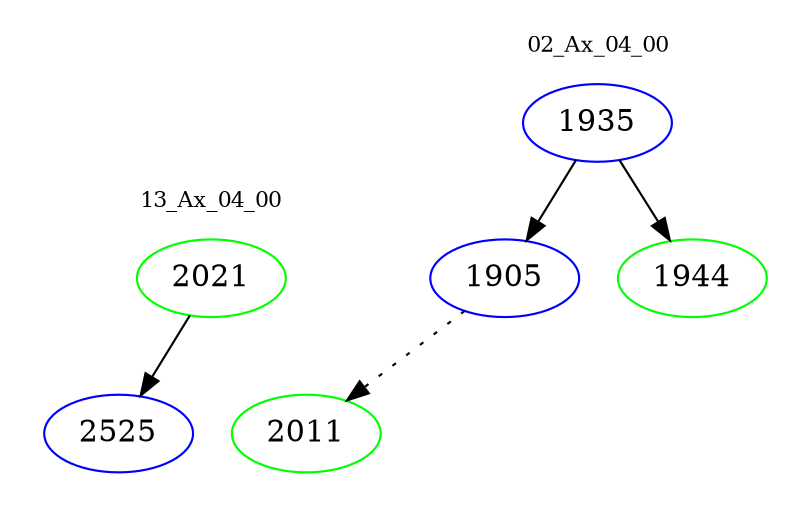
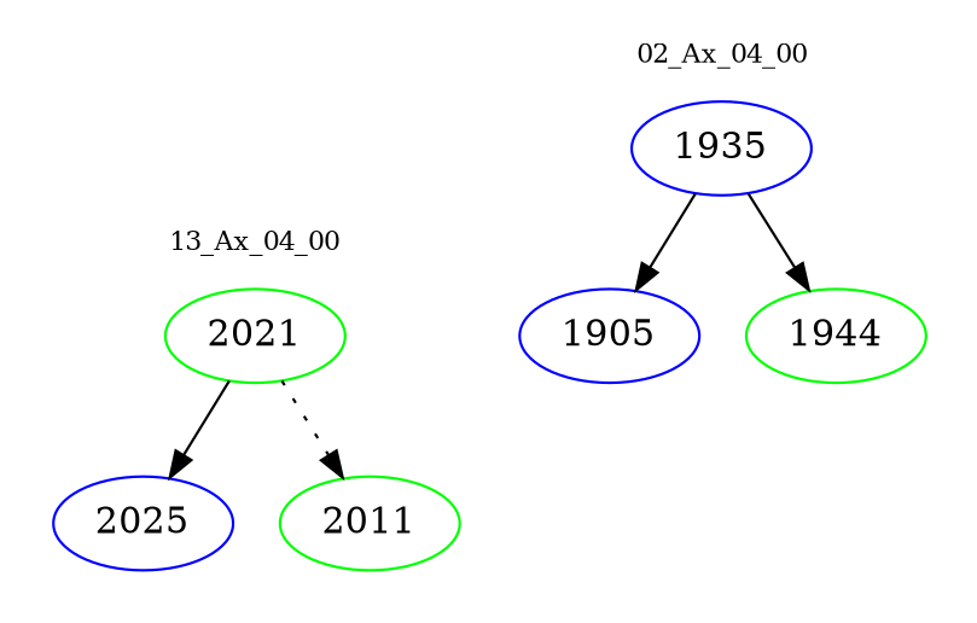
  digraph {
    node [color=green]
    edge [color=black style=solid]
    n1 [label=2021]
    n2 [label=2011]
-   n3 [color=blue label=2525]
+   n3 [color=blue label=2025]
    n4 [color=blue label=1935]
    n5 [color=blue label=1905]
    n6 [label=1944]
    subgraph cluster_1 {
      color=white
      fontsize=10
      label="13_Ax_04_00"
      n1
      n2
      n3
    }
    subgraph cluster_2 {
      color=white
      fontsize=10
      label="02_Ax_04_00"
      n4
      n5
      n6
    }
-   n5 -> n2 [style=dotted]
+   n1 -> n2 [style=dotted]
    n1 -> n3
    n4 -> n5
    n4 -> n6
  }
